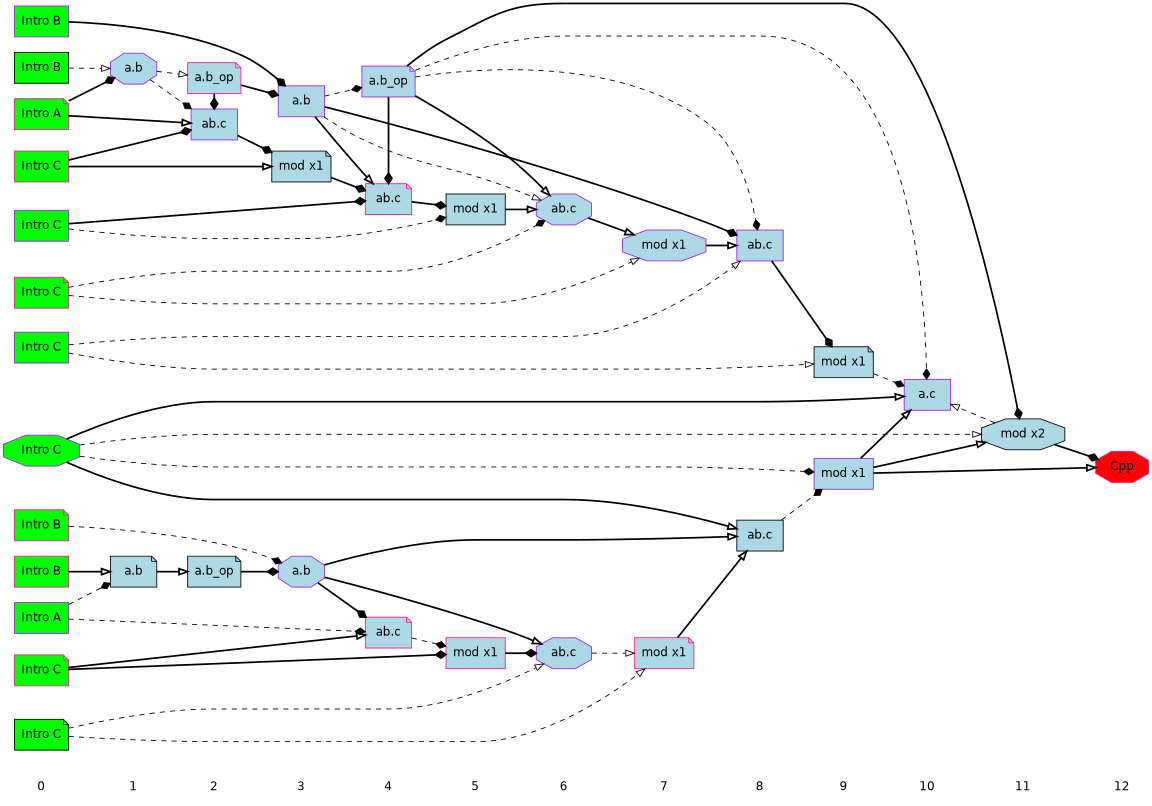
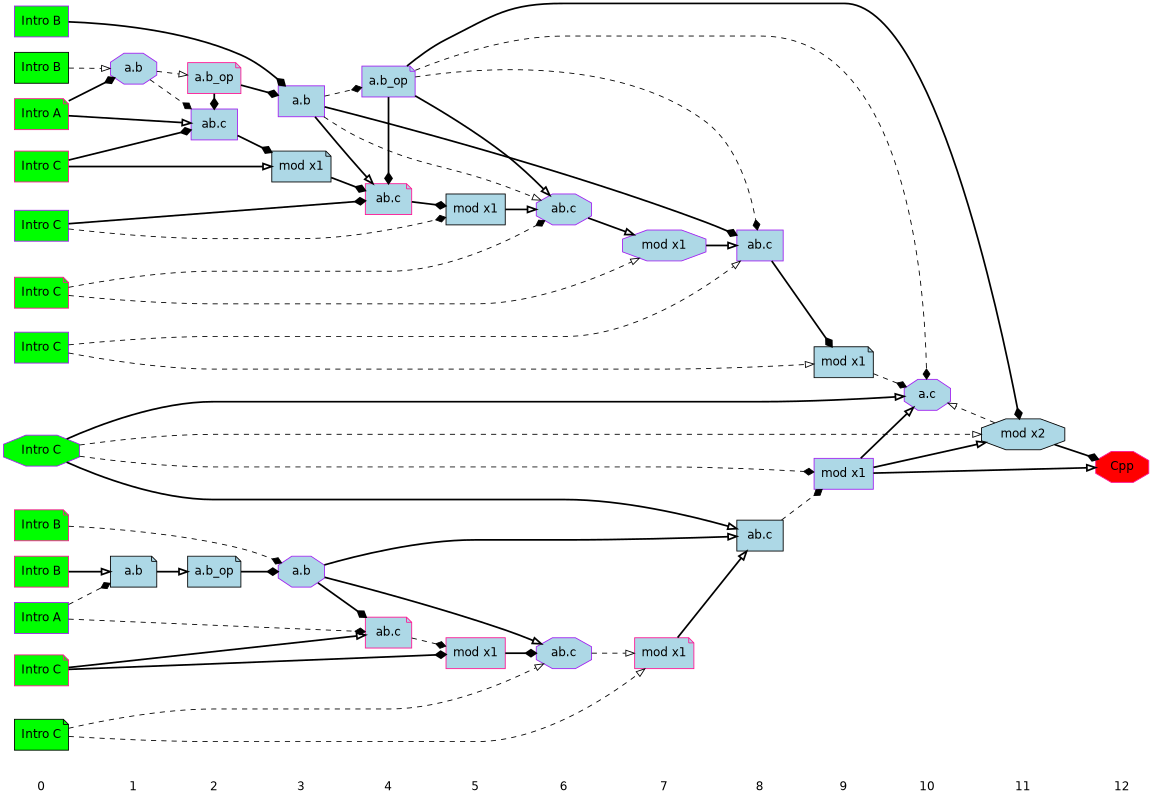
  digraph {
    fontname="DejaVu Sans"
    rankdir=LR
    ranksep=.5
    node [color=purple fontname="DejaVu Sans" shape=note fillcolor=lightblue style=filled]
    edge [fontname="DejaVu Sans" style=bold arrowhead=diamond]
    0 [color=black shape=plaintext fillcolor="" style=""]
    n2 [color=deeppink fillcolor=green label="Intro A"]
    n3 [color=deeppink fillcolor=green label="Intro B"]
    n4 [fillcolor=green label="Intro A" shape=box]
    n5 [color=black fillcolor=green label="Intro B" shape=box]
    n6 [fillcolor=green label="Intro B" shape=box]
    n7 [color=deeppink fillcolor=green label="Intro B" shape=box]
    n8 [fillcolor=green label="Intro C" shape=octagon]
    n9 [color=black fillcolor=green label="Intro C"]
    n10 [color=deeppink fillcolor=green label="Intro C"]
    n11 [fillcolor=green label="Intro C" shape=box]
    n12 [color=deeppink fillcolor=green label="Intro C" shape=box]
    n13 [fillcolor=green label="Intro C" shape=box]
    n14 [color=deeppink fillcolor=green label="Intro C"]
    1 [shape=plaintext fillcolor="" style=""]
    n16 [label="a.b" shape=octagon]
    n17 [color=black label="a.b"]
    2 [color=deeppink shape=plaintext fillcolor="" style=""]
    n19 [label="ab.c" shape=box]
    n20 [color=deeppink label="a.b_op"]
    n21 [color=black label="a.b_op"]
    3 [color=black shape=plaintext fillcolor="" style=""]
    n23 [color=black label="mod x1"]
    n24 [label="a.b" shape=box]
    n25 [label="a.b" shape=octagon]
    4 [shape=plaintext fillcolor="" style=""]
    n27 [color=deeppink label="ab.c"]
    n28 [color=deeppink label="ab.c"]
    n29 [label="a.b_op"]
    5 [color=deeppink shape=plaintext fillcolor="" style=""]
    n31 [color=black label="mod x1" shape=box]
    n32 [color=deeppink label="mod x1" shape=box]
    6 [color=black shape=plaintext fillcolor="" style=""]
    n34 [label="ab.c" shape=octagon]
    n35 [label="ab.c" shape=octagon]
    7 [color=black shape=plaintext fillcolor="" style=""]
    n37 [label="mod x1" shape=octagon]
    n38 [color=deeppink label="mod x1"]
    8 [color=deeppink shape=plaintext fillcolor="" style=""]
    n40 [label="ab.c" shape=box]
    n41 [color=black label="ab.c" shape=box]
    9 [color=deeppink shape=plaintext fillcolor="" style=""]
    n43 [color=black label="mod x1"]
    n44 [label="mod x1" shape=box]
    10 [color=black shape=plaintext fillcolor="" style=""]
-   n46 [label="a.c" shape=box]
+   n46 [label="a.c" shape=octagon]
    11 [color=black shape=plaintext fillcolor="" style=""]
    n48 [color=black label="mod x2" shape=octagon]
    12 [color=deeppink shape=plaintext fillcolor="" style=""]
    n50 [color=deeppink fillcolor=red label=Cpp shape=octagon]
    subgraph sub_1 {
      rank=same
      0
      n2
      n3
      n4
      n5
      n6
      n7
      n8
      n9
      n10
      n11
      n12
      n13
      n14
    }
    subgraph sub_2 {
      rank=same
      1
      n16
      n17
    }
    subgraph sub_3 {
      rank=same
      2
      n19
      n20
      n21
    }
    subgraph sub_4 {
      rank=same
      3
      n23
      n24
      n25
    }
    subgraph sub_5 {
      rank=same
      4
      n27
      n28
      n29
    }
    subgraph sub_6 {
      rank=same
      5
      n31
      n32
    }
    subgraph sub_7 {
      rank=same
      6
      n34
      n35
    }
    subgraph sub_8 {
      rank=same
      7
      n37
      n38
    }
    subgraph sub_9 {
      rank=same
      8
      n40
      n41
    }
    subgraph sub_10 {
      rank=same
      9
      n43
      n44
    }
    subgraph sub_11 {
      rank=same
      10
      n46
    }
    subgraph sub_12 {
      rank=same
      11
      n48
    }
    subgraph sub_13 {
      rank=same
      12
      n50
    }
    0 -> 1 [style=invis arrowhead=""]
    n2 -> n16
    n2 -> n19 [arrowhead=onormal]
    n3 -> n25 [style=dashed]
    n4 -> n17 [style=dashed]
    n4 -> n28 [style=dashed]
    n5 -> n16 [arrowhead=onormal style=dashed]
    n6 -> n24
    n7 -> n17 [arrowhead=onormal]
    n8 -> n41 [arrowhead=onormal]
    n8 -> n44 [style=dashed]
    n8 -> n46 [arrowhead=onormal]
    n8 -> n48 [arrowhead=onormal style=dashed]
    n9 -> n35 [arrowhead=onormal style=dashed]
    n9 -> n38 [arrowhead=onormal style=dashed]
    n10 -> n34 [style=dashed]
    n10 -> n37 [arrowhead=onormal style=dashed]
    n11 -> n27
    n11 -> n31 [style=dashed]
    n12 -> n19
    n12 -> n23 [arrowhead=onormal]
    n13 -> n40 [arrowhead=onormal style=dashed]
    n13 -> n43 [arrowhead=onormal style=dashed]
    n14 -> n28 [arrowhead=onormal]
    n14 -> n32
    1 -> 2 [style=invis arrowhead=""]
    n16 -> n19 [style=dashed]
    n16 -> n20 [arrowhead=onormal style=dashed]
    n17 -> n21 [arrowhead=onormal]
    2 -> 3 [style=invis arrowhead=""]
    n19 -> n23
    n20 -> n19
    n20 -> n24
    n21 -> n25
    3 -> 4 [style=invis arrowhead=""]
    n23 -> n27
    n24 -> n27 [arrowhead=onormal]
    n24 -> n29 [style=dashed]
    n24 -> n34 [arrowhead=onormal style=dashed]
    n24 -> n40
    n25 -> n28
    n25 -> n35 [arrowhead=onormal]
    n25 -> n41 [arrowhead=onormal]
    4 -> 5 [style=invis arrowhead=""]
    n27 -> n31
    n28 -> n32 [style=dashed]
    n29 -> n27
    n29 -> n34 [arrowhead=onormal]
    n29 -> n40 [style=dashed]
    n29 -> n46 [style=dashed]
    n29 -> n48
    5 -> 6 [style=invis arrowhead=""]
    n31 -> n34 [arrowhead=onormal]
    n32 -> n35
    6 -> 7 [style=invis arrowhead=""]
    n34 -> n37 [arrowhead=onormal]
    n35 -> n38 [arrowhead=onormal style=dashed]
    7 -> 8 [style=invis arrowhead=""]
    n37 -> n40 [arrowhead=onormal]
    n38 -> n41 [arrowhead=onormal]
    8 -> 9 [style=invis arrowhead=""]
    n40 -> n43
    n41 -> n44 [style=dashed]
    9 -> 10 [style=invis arrowhead=""]
    n43 -> n46 [style=dashed]
    n44 -> n46 [arrowhead=onormal]
    n44 -> n48 [arrowhead=onormal]
    n44 -> n50 [arrowhead=onormal]
    10 -> 11 [style=invis arrowhead=""]
    11 -> 12 [style=invis arrowhead=""]
    n48 -> n46 [arrowhead=onormal style=dashed]
    n48 -> n50
  }
